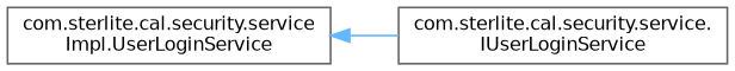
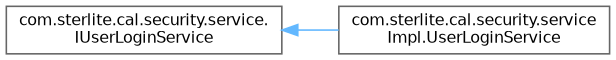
  digraph {
    rankdir=LR
    node [color=grey40 fillcolor=white fontname=Helvetica fontsize=10 shape=box style=filled]
    n1 [height=0.2 label="com.sterlite.cal.security.service.\lIUserLoginService" width=0.4]
    n2 [height=0.2 label="com.sterlite.cal.security.service\lImpl.UserLoginService" width=0.4]
-   n2 -> n1 [color=steelblue1 dir=back fontname=Helvetica fontsize=10 labelfontname=Helvetica labelfontsize=10 style=solid]
+   n1 -> n2 [color=steelblue1 dir=back fontname=Helvetica fontsize=10 labelfontname=Helvetica labelfontsize=10 style=solid]
  }
